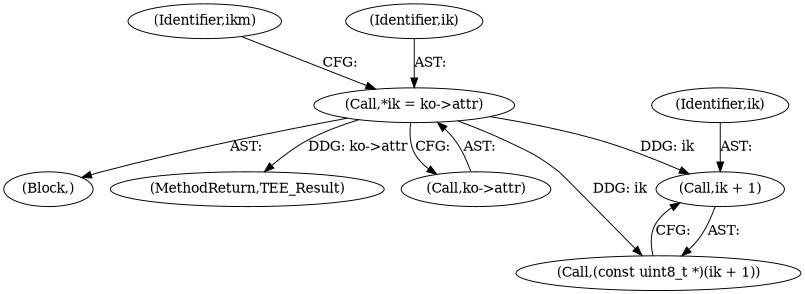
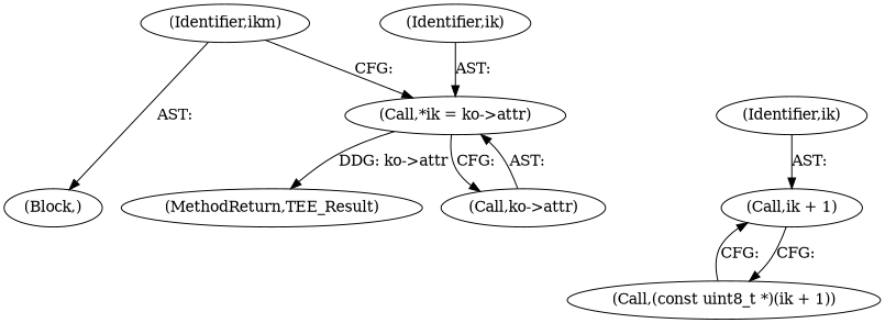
  digraph {
    n1 [label="(Call,ik + 1)"]
    n2 [label="(Call,(const uint8_t *)(ik + 1))"]
    n3 [label="(MethodReturn,TEE_Result)"]
    n4 [label="(Call,*ik = ko->attr)"]
    n5 [label="(Block,)"]
    n6 [label="(Call,ko->attr)"]
    n7 [label="(Identifier,ik)"]
    n8 [label="(Identifier,ik)"]
    n9 [label="(Identifier,ikm)"]
-   n1 -> n2 [label="AST: "]
+   n1 -> n2 [label="CFG: "]
    n2 -> n1 [label="CFG: "]
-   n4 -> n1 [label="DDG: ik"]
-   n4 -> n2 [label="DDG: ik"]
    n4 -> n3 [label="DDG: ko->attr"]
-   n4 -> n5 [label="AST: "]
+   n9 -> n5 [label="AST: "]
    n4 -> n6 [label="CFG: "]
    n6 -> n4 [label="AST: "]
    n7 -> n1 [label="AST: "]
    n8 -> n4 [label="AST: "]
    n9 -> n4 [label="CFG: "]
  }
